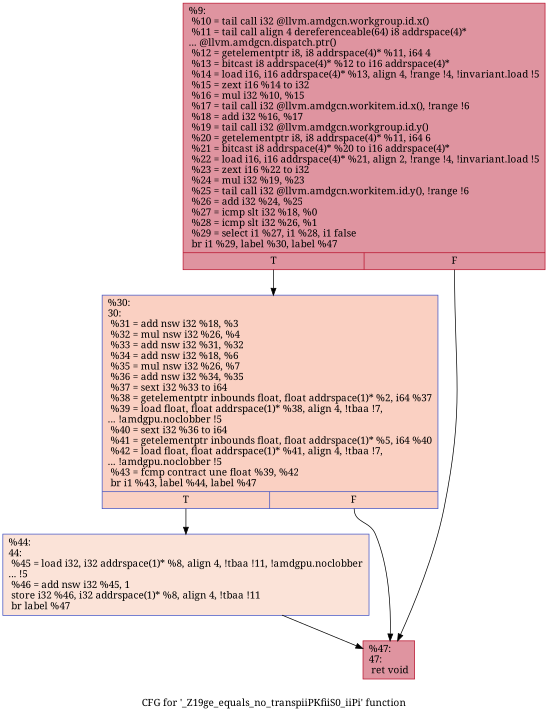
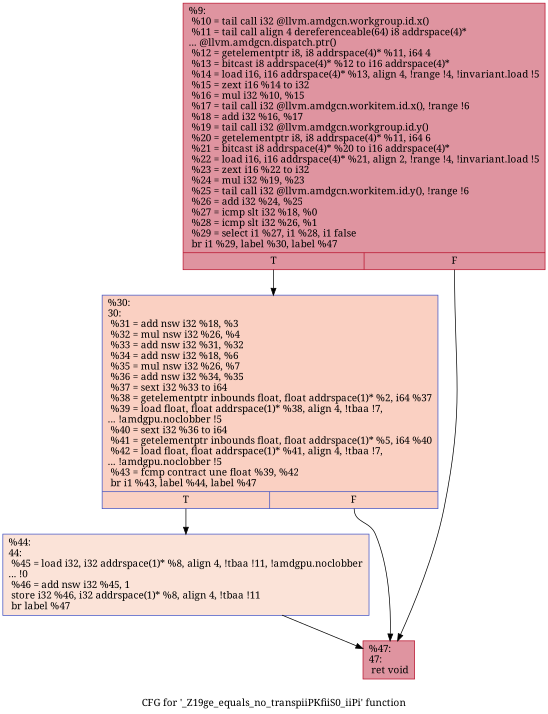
  digraph {
    label="CFG for '_Z19ge_equals_no_transpiiPKfiiS0_iiPi' function"
    fontname="Noto Serif"
    node [color="#b70d28ff" fillcolor="#b70d2870" shape=record style=filled fontname="Noto Serif"]
    edge [tailport=s0 fontname="Noto Serif"]
    n1 [label="{%9:\l  %10 = tail call i32 @llvm.amdgcn.workgroup.id.x()\l  %11 = tail call align 4 dereferenceable(64) i8 addrspace(4)*\l... @llvm.amdgcn.dispatch.ptr()\l  %12 = getelementptr i8, i8 addrspace(4)* %11, i64 4\l  %13 = bitcast i8 addrspace(4)* %12 to i16 addrspace(4)*\l  %14 = load i16, i16 addrspace(4)* %13, align 4, !range !4, !invariant.load !5\l  %15 = zext i16 %14 to i32\l  %16 = mul i32 %10, %15\l  %17 = tail call i32 @llvm.amdgcn.workitem.id.x(), !range !6\l  %18 = add i32 %16, %17\l  %19 = tail call i32 @llvm.amdgcn.workgroup.id.y()\l  %20 = getelementptr i8, i8 addrspace(4)* %11, i64 6\l  %21 = bitcast i8 addrspace(4)* %20 to i16 addrspace(4)*\l  %22 = load i16, i16 addrspace(4)* %21, align 2, !range !4, !invariant.load !5\l  %23 = zext i16 %22 to i32\l  %24 = mul i32 %19, %23\l  %25 = tail call i32 @llvm.amdgcn.workitem.id.y(), !range !6\l  %26 = add i32 %24, %25\l  %27 = icmp slt i32 %18, %0\l  %28 = icmp slt i32 %26, %1\l  %29 = select i1 %27, i1 %28, i1 false\l  br i1 %29, label %30, label %47\l|{<s0>T|<s1>F}}"]
    n2 [color="#3d50c3ff" fillcolor="#f3947570" label="{%30:\l30:                                               \l  %31 = add nsw i32 %18, %3\l  %32 = mul nsw i32 %26, %4\l  %33 = add nsw i32 %31, %32\l  %34 = add nsw i32 %18, %6\l  %35 = mul nsw i32 %26, %7\l  %36 = add nsw i32 %34, %35\l  %37 = sext i32 %33 to i64\l  %38 = getelementptr inbounds float, float addrspace(1)* %2, i64 %37\l  %39 = load float, float addrspace(1)* %38, align 4, !tbaa !7,\l... !amdgpu.noclobber !5\l  %40 = sext i32 %36 to i64\l  %41 = getelementptr inbounds float, float addrspace(1)* %5, i64 %40\l  %42 = load float, float addrspace(1)* %41, align 4, !tbaa !7,\l... !amdgpu.noclobber !5\l  %43 = fcmp contract une float %39, %42\l  br i1 %43, label %44, label %47\l|{<s0>T|<s1>F}}"]
    n3 [label="{%47:\l47:                                               \l  ret void\l}"]
-   n4 [color="#3d50c3ff" fillcolor="#f6bfa670" label="{%44:\l44:                                               \l  %45 = load i32, i32 addrspace(1)* %8, align 4, !tbaa !11, !amdgpu.noclobber\l... !5\l  %46 = add nsw i32 %45, 1\l  store i32 %46, i32 addrspace(1)* %8, align 4, !tbaa !11\l  br label %47\l}"]
+   n4 [color="#3d50c3ff" fillcolor="#f6bfa670" label="{%44:\l44:                                               \l  %45 = load i32, i32 addrspace(1)* %8, align 4, !tbaa !11, !amdgpu.noclobber\l... !0\l  %46 = add nsw i32 %45, 1\l  store i32 %46, i32 addrspace(1)* %8, align 4, !tbaa !11\l  br label %47\l}"]
    n1 -> n2
    n1 -> n3 [tailport=s1]
    n2 -> n3 [tailport=s1]
    n2 -> n4
    n4 -> n3 [tailport=""]
  }
